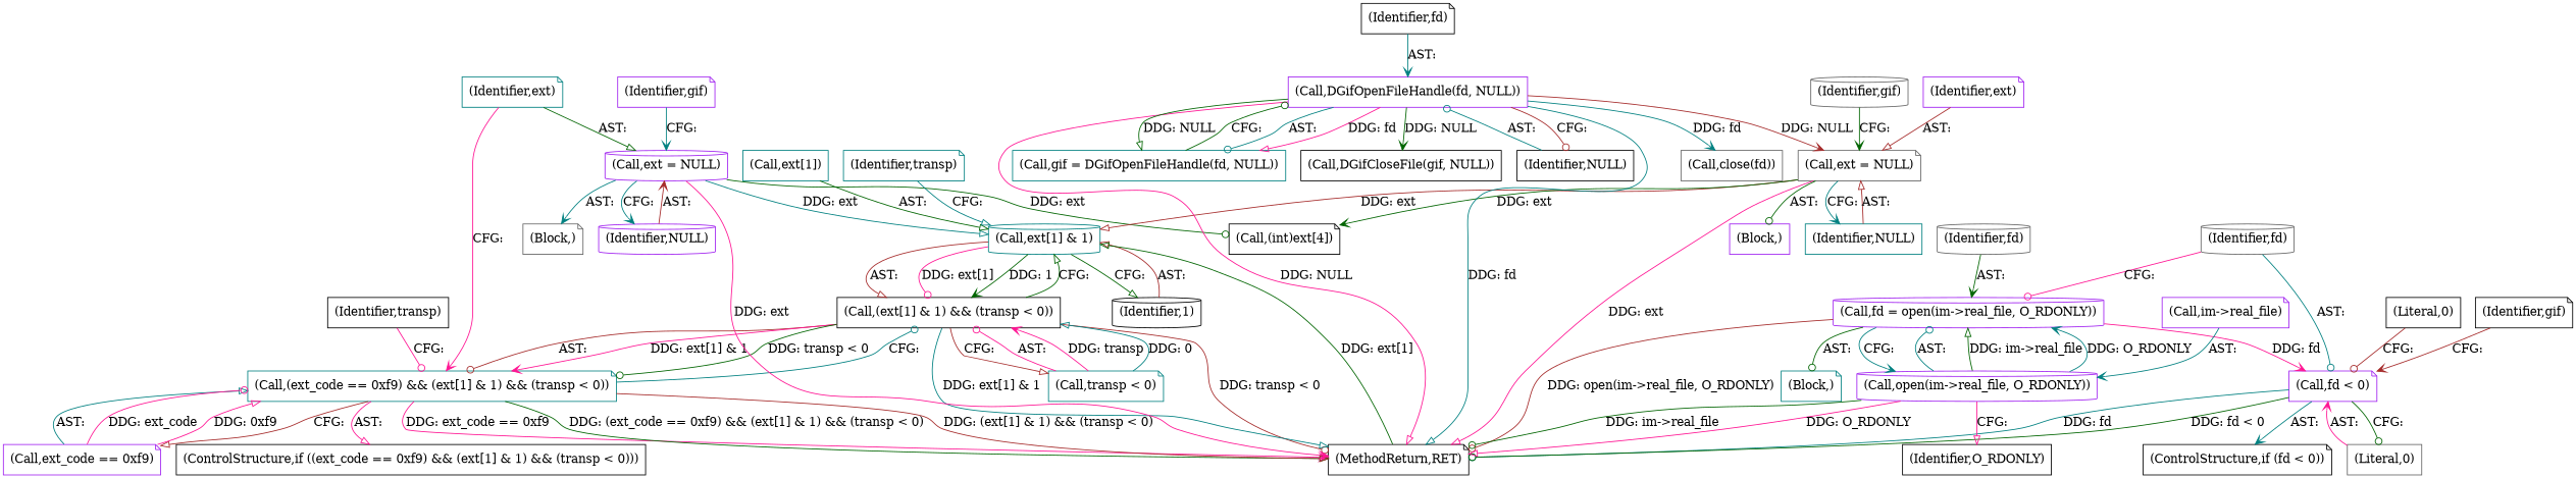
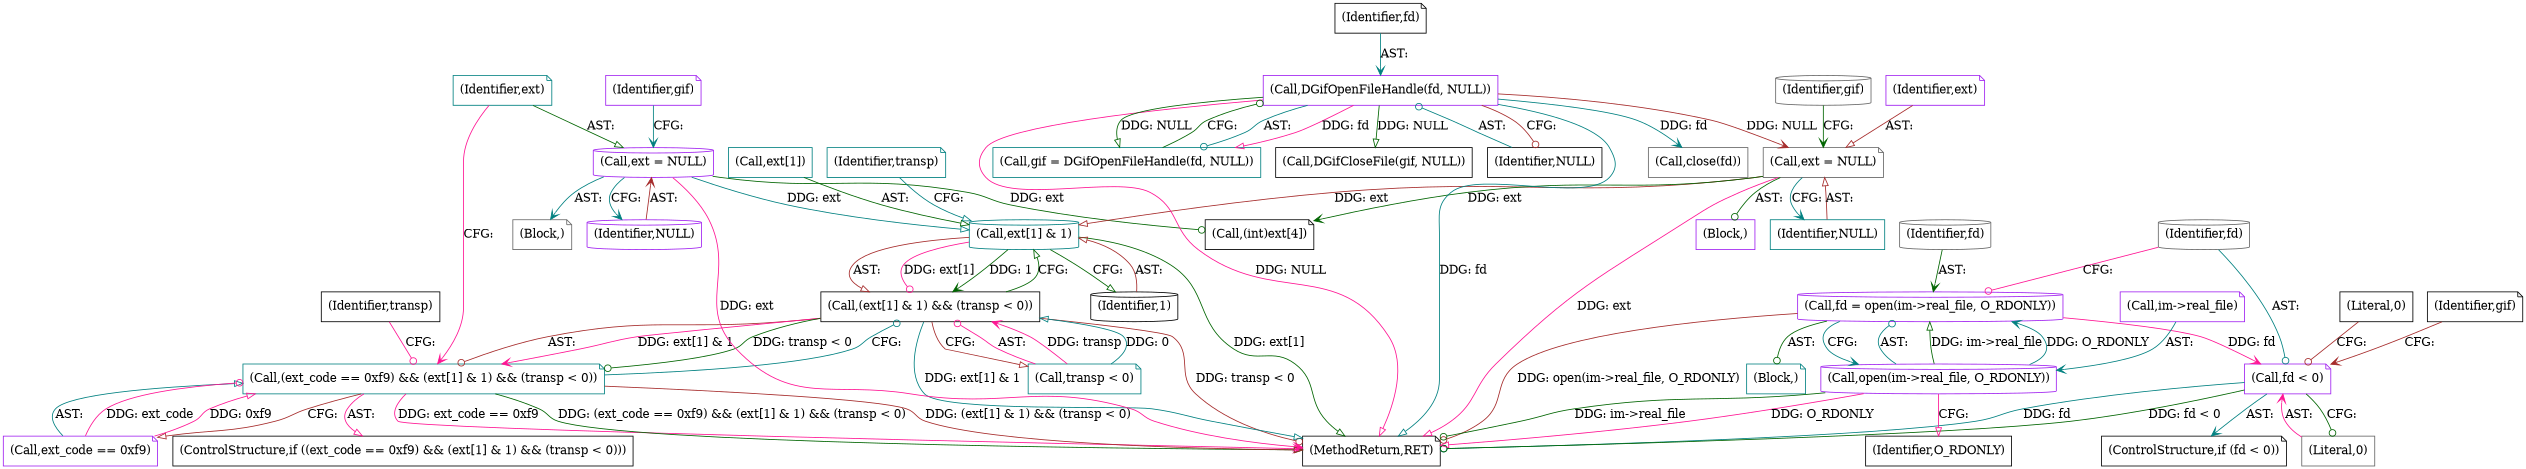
  digraph {
    node [color=black shape=note]
    edge [arrowhead=onormal color=teal]
    n1 [color=teal label="(Call,ext[1] & 1)" shape=cylinder]
    n2 [label="(Call,(ext[1] & 1) && (transp < 0))" shape=box]
    n3 [label="(Identifier,1)" shape=cylinder]
    n4 [label="(MethodReturn,RET)"]
    n5 [color=teal label="(Call,(ext_code == 0xf9) && (ext[1] & 1) && (transp < 0))"]
    n6 [color=teal label="(Call,transp < 0)"]
    n7 [color=purple label="(Call,ext = NULL)" shape=cylinder]
    n8 [color=gray40 label="(Block,)"]
    n9 [label="(Call,(int)ext[4])"]
    n10 [color=purple label="(Identifier,NULL)" shape=cylinder]
    n11 [color=gray40 label="(Call,ext = NULL)"]
    n12 [color=purple label="(Block,)" shape=box]
    n13 [color=teal label="(Identifier,NULL)" shape=box]
    n14 [color=purple label="(Call,DGifOpenFileHandle(fd, NULL))" shape=box]
    n15 [color=gray40 label="(Call,close(fd))" shape=box]
    n16 [color=teal label="(Call,gif = DGifOpenFileHandle(fd, NULL))" shape=box]
    n17 [label="(Call,DGifCloseFile(gif, NULL))" shape=box]
    n18 [label="(Identifier,NULL)" shape=box]
    n19 [color=purple label="(Call,fd < 0)"]
    n20 [label="(ControlStructure,if (fd < 0))"]
    n21 [color=gray40 label="(Literal,0)" shape=box]
    n22 [color=purple label="(Call,fd = open(im->real_file, O_RDONLY))" shape=cylinder]
    n23 [color=purple label="(Call,open(im->real_file, O_RDONLY))" shape=cylinder]
    n24 [color=teal label="(Block,)"]
    n25 [label="(Identifier,O_RDONLY)" shape=box]
    n26 [label="(ControlStructure,if ((ext_code == 0xf9) && (ext[1] & 1) && (transp < 0)))" shape=box]
    n27 [color=purple label="(Call,ext_code == 0xf9)"]
    n28 [color=teal label="(Call,ext[1])" shape=box]
    n29 [color=purple label="(Call,im->real_file)"]
    n30 [color=gray40 label="(Identifier,fd)" shape=cylinder]
    n31 [color=purple label="(Identifier,ext)"]
    n32 [label="(Literal,0)" shape=box]
    n33 [label="(Identifier,transp)" shape=box]
    n34 [color=teal label="(Identifier,transp)"]
    n35 [label="(Identifier,fd)"]
    n36 [label="(Identifier,gif)"]
    n37 [color=purple label="(Identifier,gif)"]
    n38 [color=teal label="(Identifier,ext)"]
    n39 [color=gray40 label="(Identifier,fd)" shape=cylinder]
    n40 [color=gray40 label="(Identifier,gif)" shape=cylinder]
    n1 -> n2 [color=brown label="AST: "]
    n1 -> n2 [arrowhead=odot color=deeppink label="DDG: ext[1]"]
    n1 -> n2 [arrowhead=vee color=darkgreen label="DDG: 1"]
    n1 -> n3 [color=darkgreen label="CFG: "]
-   n4 -> n1 [color=darkgreen label="DDG: ext[1]"]
+   n1 -> n4 [color=darkgreen label="DDG: ext[1]"]
    n2 -> n1 [color=darkgreen label="CFG: "]
    n2 -> n4 [arrowhead=odot color=brown label="DDG: transp < 0"]
    n2 -> n4 [label="DDG: ext[1] & 1"]
    n2 -> n5 [arrowhead=odot color=brown label="AST: "]
    n2 -> n5 [arrowhead=vee color=deeppink label="DDG: ext[1] & 1"]
    n2 -> n5 [arrowhead=odot color=darkgreen label="DDG: transp < 0"]
    n2 -> n6 [color=brown label="CFG: "]
    n3 -> n1 [color=brown label="AST: "]
    n5 -> n2 [arrowhead=odot label="CFG: "]
    n5 -> n4 [arrowhead=vee color=deeppink label="DDG: ext_code == 0xf9"]
    n5 -> n4 [color=darkgreen label="DDG: (ext_code == 0xf9) && (ext[1] & 1) && (transp < 0)"]
    n5 -> n4 [color=brown label="DDG: (ext[1] & 1) && (transp < 0)"]
    n5 -> n26 [color=deeppink label="AST: "]
    n5 -> n27 [color=brown label="CFG: "]
    n6 -> n2 [arrowhead=odot color=deeppink label="AST: "]
    n6 -> n2 [arrowhead=vee color=deeppink label="DDG: transp"]
    n6 -> n2 [label="DDG: 0"]
    n7 -> n1 [label="DDG: ext"]
    n7 -> n4 [arrowhead=vee color=deeppink label="DDG: ext"]
    n7 -> n8 [arrowhead=vee label="AST: "]
    n7 -> n9 [arrowhead=odot color=darkgreen label="DDG: ext"]
    n7 -> n10 [arrowhead=vee label="CFG: "]
    n10 -> n7 [arrowhead=vee color=brown label="AST: "]
    n11 -> n1 [color=brown label="DDG: ext"]
    n11 -> n4 [color=deeppink label="DDG: ext"]
    n11 -> n9 [arrowhead=vee color=darkgreen label="DDG: ext"]
    n11 -> n12 [arrowhead=odot color=darkgreen label="AST: "]
    n11 -> n13 [arrowhead=vee label="CFG: "]
    n13 -> n11 [color=brown label="AST: "]
    n14 -> n4 [color=deeppink label="DDG: NULL"]
    n14 -> n4 [label="DDG: fd"]
    n14 -> n11 [arrowhead=vee color=brown label="DDG: NULL"]
    n14 -> n15 [arrowhead=vee label="DDG: fd"]
    n14 -> n16 [arrowhead=odot label="AST: "]
    n14 -> n16 [color=deeppink label="DDG: fd"]
    n14 -> n16 [color=darkgreen label="DDG: NULL"]
-   n14 -> n17 [arrowhead=vee color=darkgreen label="DDG: NULL"]
+   n14 -> n17 [color=darkgreen label="DDG: NULL"]
    n14 -> n18 [arrowhead=odot color=brown label="CFG: "]
    n16 -> n14 [arrowhead=odot color=darkgreen label="CFG: "]
    n18 -> n14 [arrowhead=odot label="AST: "]
    n19 -> n4 [arrowhead=odot label="DDG: fd"]
    n19 -> n4 [arrowhead=odot color=darkgreen label="DDG: fd < 0"]
    n19 -> n20 [arrowhead=vee label="AST: "]
    n19 -> n21 [arrowhead=odot color=darkgreen label="CFG: "]
    n21 -> n19 [arrowhead=vee color=deeppink label="AST: "]
    n22 -> n4 [arrowhead=odot color=brown label="DDG: open(im->real_file, O_RDONLY)"]
    n22 -> n19 [arrowhead=vee color=deeppink label="DDG: fd"]
    n22 -> n23 [arrowhead=vee label="CFG: "]
    n22 -> n24 [arrowhead=odot color=darkgreen label="AST: "]
    n23 -> n4 [color=deeppink label="DDG: O_RDONLY"]
    n23 -> n4 [arrowhead=odot color=darkgreen label="DDG: im->real_file"]
    n23 -> n22 [arrowhead=odot label="AST: "]
    n23 -> n22 [color=darkgreen label="DDG: im->real_file"]
    n23 -> n22 [arrowhead=vee label="DDG: O_RDONLY"]
    n23 -> n25 [color=deeppink label="CFG: "]
    n27 -> n5 [label="AST: "]
    n27 -> n5 [arrowhead=odot color=deeppink label="DDG: ext_code"]
    n27 -> n5 [color=deeppink label="DDG: 0xf9"]
    n28 -> n1 [color=darkgreen label="AST: "]
    n29 -> n23 [arrowhead=vee label="AST: "]
    n30 -> n22 [arrowhead=vee color=darkgreen label="AST: "]
    n31 -> n11 [color=brown label="AST: "]
    n32 -> n19 [arrowhead=odot color=brown label="CFG: "]
    n33 -> n5 [arrowhead=odot color=deeppink label="CFG: "]
    n34 -> n1 [label="CFG: "]
    n35 -> n14 [arrowhead=vee label="AST: "]
    n36 -> n19 [arrowhead=vee color=brown label="CFG: "]
    n37 -> n7 [arrowhead=vee label="CFG: "]
    n38 -> n5 [arrowhead=vee color=deeppink label="CFG: "]
    n38 -> n7 [color=darkgreen label="AST: "]
    n39 -> n19 [arrowhead=odot label="AST: "]
    n39 -> n22 [arrowhead=odot color=deeppink label="CFG: "]
    n40 -> n11 [arrowhead=vee color=darkgreen label="CFG: "]
  }
